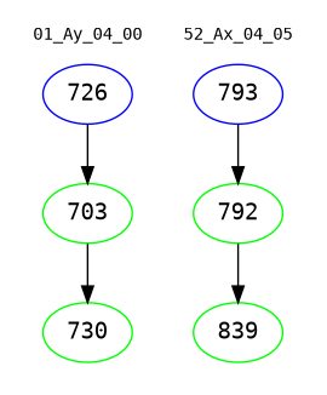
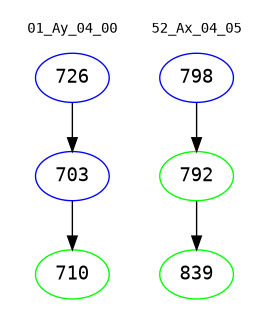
  digraph {
    fontname="DejaVu Sans Mono"
    node [color=green fontname="DejaVu Sans Mono"]
    edge [color=black fontname="DejaVu Sans Mono"]
    n1 [color=blue label=726]
-   n2 [label=703]
-   n3 [label=730]
-   n4 [color=blue label=793]
+   n2 [color=blue label=703]
+   n3 [label=710]
+   n4 [color=blue label=798]
    n5 [label=792]
    n6 [label=839]
    subgraph cluster_1 {
      color=white
      fontsize=10
      label="01_Ay_04_00"
      n1
      n2
      n3
    }
    subgraph cluster_2 {
      color=white
      fontsize=10
      label="52_Ax_04_05"
      n4
      n5
      n6
    }
    n1 -> n2
    n2 -> n3
    n4 -> n5
    n5 -> n6
  }
